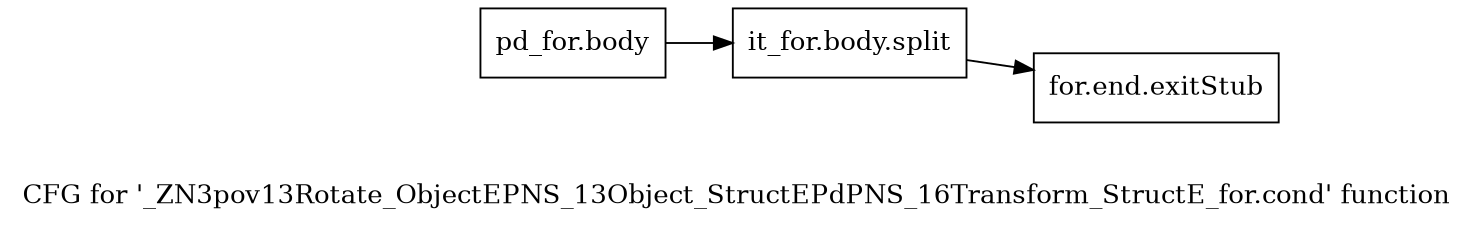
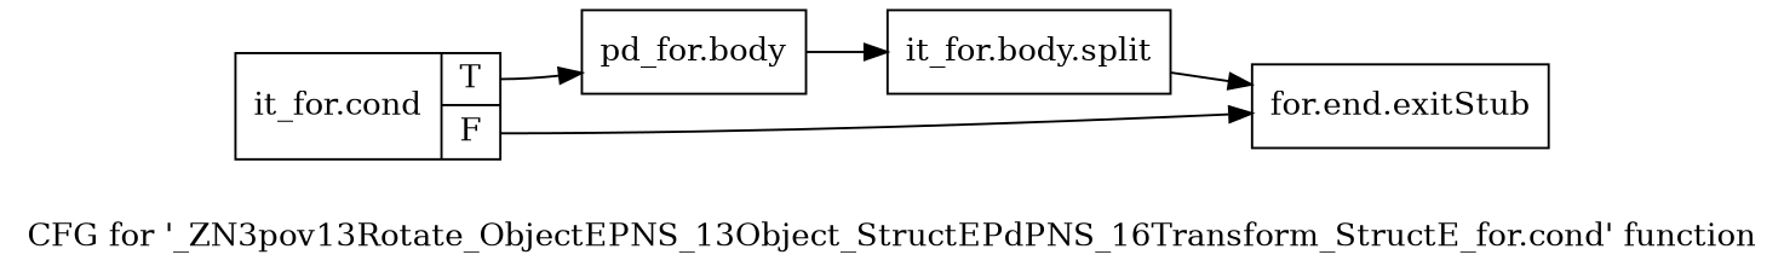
  digraph {
    label="CFG for '_ZN3pov13Rotate_ObjectEPNS_13Object_StructEPdPNS_16Transform_StructE_for.cond' function"
    rankdir=LR
    node [shape=record]
+   n1 [label="{it_for.cond|{<s0>T|<s1>F}}"]
    n2 [label="{for.end.exitStub}"]
    n3 [label="{pd_for.body}"]
    n4 [label="{it_for.body.split}"]
+   n1 -> n2 [tailport=s1]
+   n1 -> n3 [tailport=s0]
    n3 -> n4
    n4 -> n2
  }
